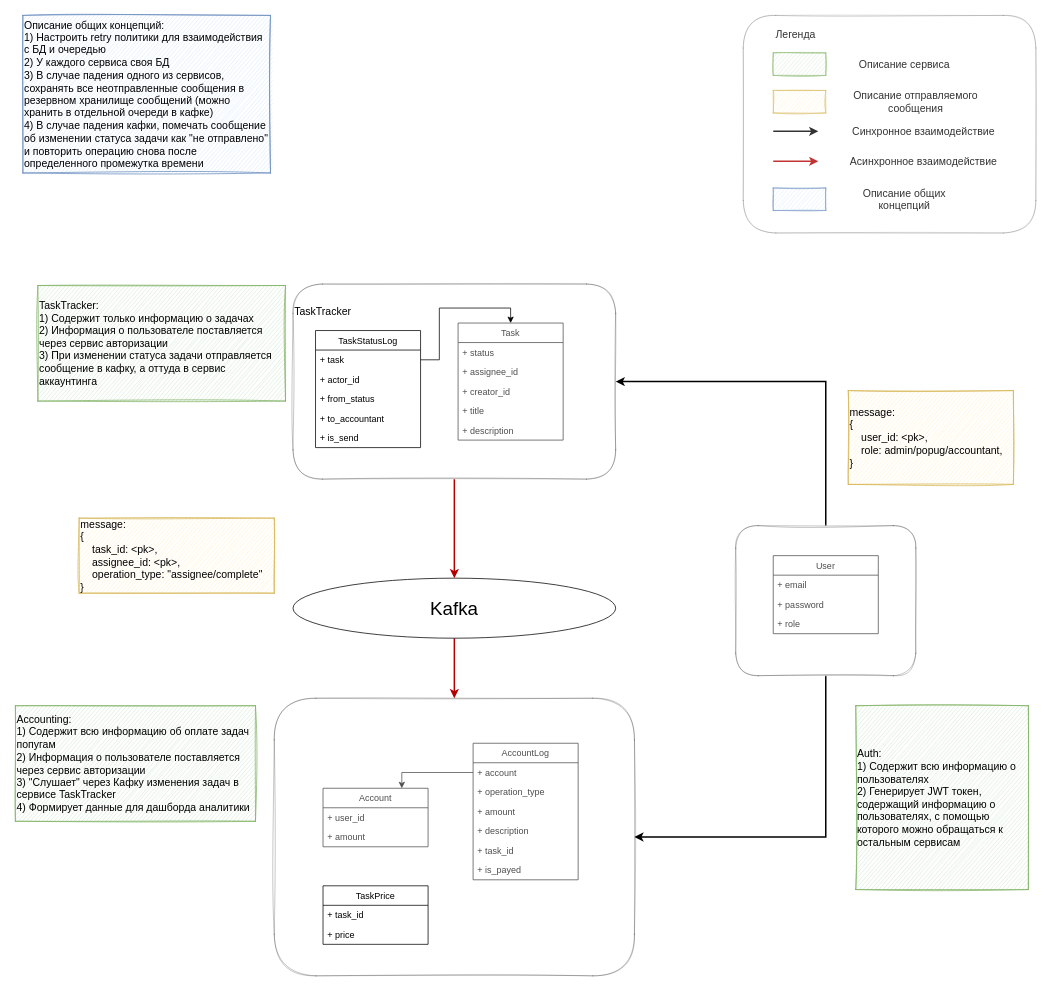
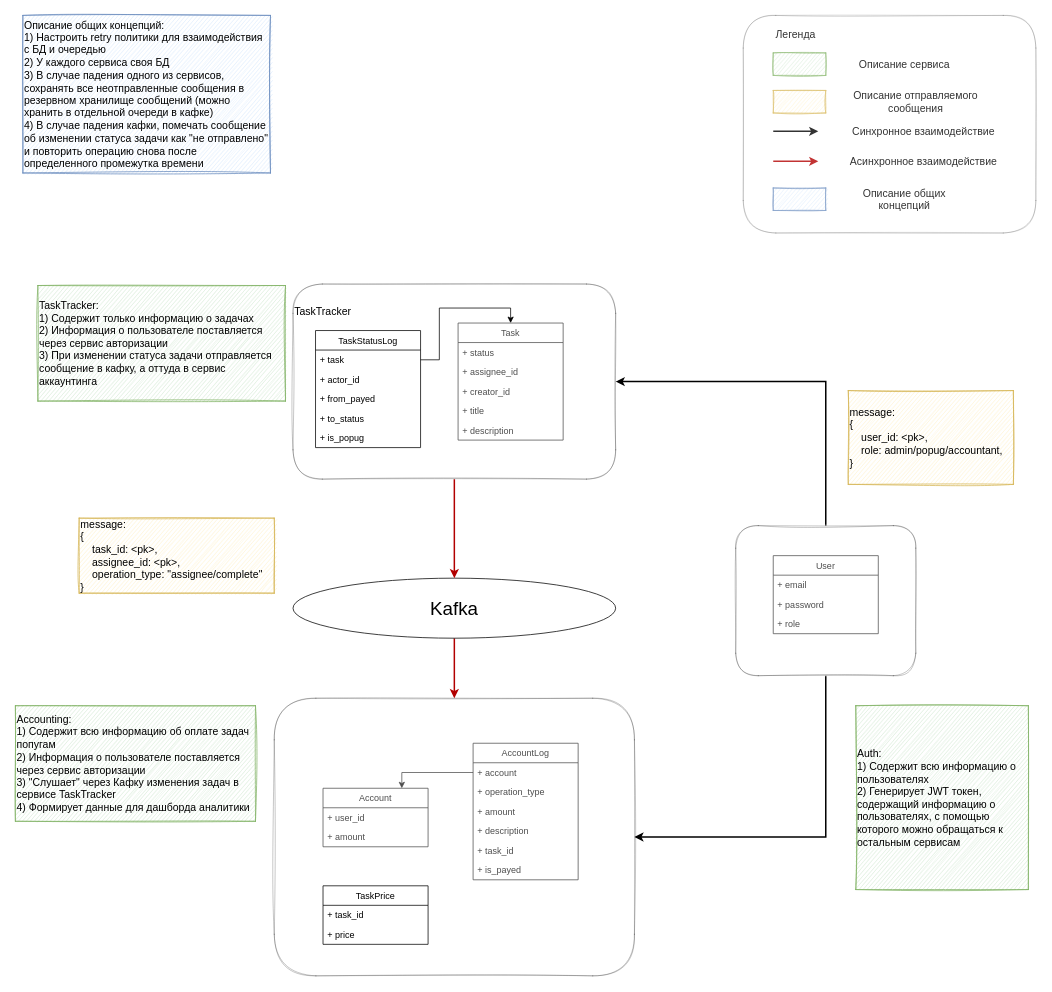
  <mxCell id="0" />
  <mxCell id="1" parent="0" />
  <mxCell id="2" value="Task" style="swimlane;fontStyle=0;childLayout=stackLayout;horizontal=1;startSize=26;fillColor=none;horizontalStack=0;resizeParent=1;resizeParentMax=0;resizeLast=0;collapsible=1;marginBottom=0;" vertex="1" parent="1"><mxGeometry x="610" y="430" width="140" height="156" as="geometry" /></mxCell>
  <mxCell id="3" value="+ status" style="text;strokeColor=none;fillColor=none;align=left;verticalAlign=top;spacingLeft=4;spacingRight=4;overflow=hidden;rotatable=0;points=[[0,0.5],[1,0.5]];portConstraint=eastwest;" vertex="1" parent="2"><mxGeometry y="26" width="140" height="26" as="geometry" /></mxCell>
  <mxCell id="4" value="+ assignee_id" style="text;strokeColor=none;fillColor=none;align=left;verticalAlign=top;spacingLeft=4;spacingRight=4;overflow=hidden;rotatable=0;points=[[0,0.5],[1,0.5]];portConstraint=eastwest;" vertex="1" parent="2"><mxGeometry y="52" width="140" height="26" as="geometry" /></mxCell>
  <mxCell id="5" value="+ creator_id" style="text;strokeColor=none;fillColor=none;align=left;verticalAlign=top;spacingLeft=4;spacingRight=4;overflow=hidden;rotatable=0;points=[[0,0.5],[1,0.5]];portConstraint=eastwest;" vertex="1" parent="2"><mxGeometry y="78" width="140" height="26" as="geometry" /></mxCell>
  <mxCell id="6" value="+ title" style="text;strokeColor=none;fillColor=none;align=left;verticalAlign=top;spacingLeft=4;spacingRight=4;overflow=hidden;rotatable=0;points=[[0,0.5],[1,0.5]];portConstraint=eastwest;" vertex="1" parent="2"><mxGeometry y="104" width="140" height="26" as="geometry" /></mxCell>
  <mxCell id="7" value="+ description" style="text;strokeColor=none;fillColor=none;align=left;verticalAlign=top;spacingLeft=4;spacingRight=4;overflow=hidden;rotatable=0;points=[[0,0.5],[1,0.5]];portConstraint=eastwest;" vertex="1" parent="2"><mxGeometry y="130" width="140" height="26" as="geometry" /></mxCell>
  <mxCell id="8" value="User" style="swimlane;fontStyle=0;childLayout=stackLayout;horizontal=1;startSize=26;fillColor=none;horizontalStack=0;resizeParent=1;resizeParentMax=0;resizeLast=0;collapsible=1;marginBottom=0;" vertex="1" parent="1"><mxGeometry x="1030" y="740" width="140" height="104" as="geometry" /></mxCell>
  <mxCell id="9" value="+ email" style="text;strokeColor=none;fillColor=none;align=left;verticalAlign=top;spacingLeft=4;spacingRight=4;overflow=hidden;rotatable=0;points=[[0,0.5],[1,0.5]];portConstraint=eastwest;" vertex="1" parent="8"><mxGeometry y="26" width="140" height="26" as="geometry" /></mxCell>
  <mxCell id="10" value="+ password" style="text;strokeColor=none;fillColor=none;align=left;verticalAlign=top;spacingLeft=4;spacingRight=4;overflow=hidden;rotatable=0;points=[[0,0.5],[1,0.5]];portConstraint=eastwest;" vertex="1" parent="8"><mxGeometry y="52" width="140" height="26" as="geometry" /></mxCell>
  <mxCell id="11" value="+ role" style="text;strokeColor=none;fillColor=none;align=left;verticalAlign=top;spacingLeft=4;spacingRight=4;overflow=hidden;rotatable=0;points=[[0,0.5],[1,0.5]];portConstraint=eastwest;" vertex="1" parent="8"><mxGeometry y="78" width="140" height="26" as="geometry" /></mxCell>
  <mxCell id="12" value="Account" style="swimlane;fontStyle=0;childLayout=stackLayout;horizontal=1;startSize=26;fillColor=none;horizontalStack=0;resizeParent=1;resizeParentMax=0;resizeLast=0;collapsible=1;marginBottom=0;" vertex="1" parent="1"><mxGeometry x="430" y="1050" width="140" height="78" as="geometry" /></mxCell>
  <mxCell id="13" value="+ user_id" style="text;strokeColor=none;fillColor=none;align=left;verticalAlign=top;spacingLeft=4;spacingRight=4;overflow=hidden;rotatable=0;points=[[0,0.5],[1,0.5]];portConstraint=eastwest;" vertex="1" parent="12"><mxGeometry y="26" width="140" height="26" as="geometry" /></mxCell>
  <mxCell id="14" value="+ amount" style="text;strokeColor=none;fillColor=none;align=left;verticalAlign=top;spacingLeft=4;spacingRight=4;overflow=hidden;rotatable=0;points=[[0,0.5],[1,0.5]];portConstraint=eastwest;" vertex="1" parent="12"><mxGeometry y="52" width="140" height="26" as="geometry" /></mxCell>
  <mxCell id="15" value="AccountLog" style="swimlane;fontStyle=0;childLayout=stackLayout;horizontal=1;startSize=26;fillColor=none;horizontalStack=0;resizeParent=1;resizeParentMax=0;resizeLast=0;collapsible=1;marginBottom=0;" vertex="1" parent="1"><mxGeometry x="630" y="990" width="140" height="182" as="geometry" /></mxCell>
  <mxCell id="16" value="+ account" style="text;strokeColor=none;fillColor=none;align=left;verticalAlign=top;spacingLeft=4;spacingRight=4;overflow=hidden;rotatable=0;points=[[0,0.5],[1,0.5]];portConstraint=eastwest;" vertex="1" parent="15"><mxGeometry y="26" width="140" height="26" as="geometry" /></mxCell>
  <mxCell id="17" value="+ operation_type" style="text;strokeColor=none;fillColor=none;align=left;verticalAlign=top;spacingLeft=4;spacingRight=4;overflow=hidden;rotatable=0;points=[[0,0.5],[1,0.5]];portConstraint=eastwest;" vertex="1" parent="15"><mxGeometry y="52" width="140" height="26" as="geometry" /></mxCell>
  <mxCell id="18" value="+ amount" style="text;strokeColor=none;fillColor=none;align=left;verticalAlign=top;spacingLeft=4;spacingRight=4;overflow=hidden;rotatable=0;points=[[0,0.5],[1,0.5]];portConstraint=eastwest;" vertex="1" parent="15"><mxGeometry y="78" width="140" height="26" as="geometry" /></mxCell>
  <mxCell id="19" value="+ description" style="text;strokeColor=none;fillColor=none;align=left;verticalAlign=top;spacingLeft=4;spacingRight=4;overflow=hidden;rotatable=0;points=[[0,0.5],[1,0.5]];portConstraint=eastwest;" vertex="1" parent="15"><mxGeometry y="104" width="140" height="26" as="geometry" /></mxCell>
  <mxCell id="20" value="+ task_id" style="text;strokeColor=none;fillColor=none;align=left;verticalAlign=top;spacingLeft=4;spacingRight=4;overflow=hidden;rotatable=0;points=[[0,0.5],[1,0.5]];portConstraint=eastwest;" vertex="1" parent="15"><mxGeometry y="130" width="140" height="26" as="geometry" /></mxCell>
  <mxCell id="21" value="+ is_payed" style="text;strokeColor=none;fillColor=none;align=left;verticalAlign=top;spacingLeft=4;spacingRight=4;overflow=hidden;rotatable=0;points=[[0,0.5],[1,0.5]];portConstraint=eastwest;" vertex="1" parent="15"><mxGeometry y="156" width="140" height="26" as="geometry" /></mxCell>
  <mxCell id="22" style="edgeStyle=orthogonalEdgeStyle;rounded=0;orthogonalLoop=1;jettySize=auto;html=1;exitX=0;exitY=0.5;exitDx=0;exitDy=0;entryX=0.75;entryY=0;entryDx=0;entryDy=0;" edge="1" parent="1" source="16" target="12"><mxGeometry relative="1" as="geometry" /></mxCell>
  <mxCell id="23" style="edgeStyle=orthogonalEdgeStyle;rounded=0;orthogonalLoop=1;jettySize=auto;html=1;exitX=0.5;exitY=0;exitDx=0;exitDy=0;fontSize=14;strokeWidth=2;fillColor=#e51400;strokeColor=#B20000;" edge="1" parent="1" source="24" target="28"><mxGeometry relative="1" as="geometry" /></mxCell>
  <mxCell id="24" value="&lt;font style=&quot;font-size: 25px&quot;&gt;Kafka&lt;/font&gt;" style="ellipse;whiteSpace=wrap;html=1;direction=west;" vertex="1" parent="1"><mxGeometry x="390" y="770" width="430" height="80" as="geometry" /></mxCell>
  <mxCell id="25" style="edgeStyle=orthogonalEdgeStyle;rounded=0;orthogonalLoop=1;jettySize=auto;html=1;exitX=0.5;exitY=1;exitDx=0;exitDy=0;fontSize=25;fillColor=#e51400;strokeColor=#B20000;strokeWidth=2;" edge="1" parent="1" source="26" target="24"><mxGeometry relative="1" as="geometry" /></mxCell>
  <mxCell id="26" value="" style="rounded=1;whiteSpace=wrap;html=1;fontSize=25;opacity=30;shadow=0;glass=0;sketch=1;labelBorderColor=#000000;align=left;" vertex="1" parent="1"><mxGeometry x="390" y="378" width="430" height="260" as="geometry" /></mxCell>
  <mxCell id="27" value="message:&lt;br&gt;{&lt;br&gt;&amp;nbsp; &amp;nbsp; task_id: &amp;lt;pk&amp;gt;, &lt;br&gt;&amp;nbsp; &amp;nbsp; assignee_id: &amp;lt;pk&amp;gt;,&lt;br&gt;&amp;nbsp; &amp;nbsp; operation_type: &quot;assignee/complete&quot;&lt;br&gt;}" style="rounded=0;whiteSpace=wrap;html=1;shadow=0;glass=0;labelBorderColor=none;sketch=1;fontSize=14;align=left;fillColor=#fff2cc;strokeColor=#d6b656;" vertex="1" parent="1"><mxGeometry x="105" y="690" width="260" height="100" as="geometry" /></mxCell>
  <mxCell id="28" value="" style="rounded=1;whiteSpace=wrap;html=1;shadow=0;glass=0;labelBorderColor=#000000;sketch=1;fontSize=14;gradientColor=none;align=left;opacity=30;" vertex="1" parent="1"><mxGeometry x="365" y="930" width="480" height="370" as="geometry" /></mxCell>
  <mxCell id="29" style="edgeStyle=orthogonalEdgeStyle;rounded=0;orthogonalLoop=1;jettySize=auto;html=1;exitX=0.5;exitY=0;exitDx=0;exitDy=0;entryX=1;entryY=0.5;entryDx=0;entryDy=0;fontSize=14;strokeWidth=2;" edge="1" parent="1" source="31" target="26"><mxGeometry relative="1" as="geometry" /></mxCell>
  <mxCell id="30" style="edgeStyle=orthogonalEdgeStyle;rounded=0;orthogonalLoop=1;jettySize=auto;html=1;exitX=0.5;exitY=1;exitDx=0;exitDy=0;entryX=1;entryY=0.5;entryDx=0;entryDy=0;fontSize=14;strokeWidth=2;" edge="1" parent="1" source="31" target="28"><mxGeometry relative="1" as="geometry" /></mxCell>
  <mxCell id="31" value="" style="rounded=1;whiteSpace=wrap;html=1;shadow=0;glass=0;labelBorderColor=#000000;sketch=1;fontSize=14;gradientColor=none;align=left;opacity=30;" vertex="1" parent="1"><mxGeometry x="980" y="700" width="240" height="200" as="geometry" /></mxCell>
  <mxCell id="32" value="TaskTracker" style="text;html=1;strokeColor=none;fillColor=none;align=center;verticalAlign=middle;whiteSpace=wrap;rounded=0;shadow=0;glass=0;labelBorderColor=none;sketch=1;fontSize=14;opacity=30;" vertex="1" parent="1"><mxGeometry x="400" y="400" width="60" height="30" as="geometry" /></mxCell>
  <mxCell id="33" value="message:&lt;br&gt;{&lt;br&gt;&amp;nbsp; &amp;nbsp; user_id: &amp;lt;pk&amp;gt;, &lt;br&gt;&amp;nbsp; &amp;nbsp; role: admin/popug/accountant,&lt;br&gt;}" style="rounded=0;whiteSpace=wrap;html=1;shadow=0;glass=0;labelBorderColor=none;sketch=1;fontSize=14;align=left;fillColor=#fff2cc;strokeColor=#d6b656;" vertex="1" parent="1"><mxGeometry x="1130" y="520" width="220" height="125" as="geometry" /></mxCell>
  <mxCell id="34" value="TaskPrice" style="swimlane;fontStyle=0;childLayout=stackLayout;horizontal=1;startSize=26;fillColor=none;horizontalStack=0;resizeParent=1;resizeParentMax=0;resizeLast=0;collapsible=1;marginBottom=0;" vertex="1" parent="1"><mxGeometry x="430" y="1180" width="140" height="78" as="geometry" /></mxCell>
  <mxCell id="35" value="+ task_id" style="text;strokeColor=none;fillColor=none;align=left;verticalAlign=top;spacingLeft=4;spacingRight=4;overflow=hidden;rotatable=0;points=[[0,0.5],[1,0.5]];portConstraint=eastwest;" vertex="1" parent="34"><mxGeometry y="26" width="140" height="26" as="geometry" /></mxCell>
  <mxCell id="36" value="+ price" style="text;strokeColor=none;fillColor=none;align=left;verticalAlign=top;spacingLeft=4;spacingRight=4;overflow=hidden;rotatable=0;points=[[0,0.5],[1,0.5]];portConstraint=eastwest;" vertex="1" parent="34"><mxGeometry y="52" width="140" height="26" as="geometry" /></mxCell>
  <mxCell id="37" value="TaskTracker:&lt;br&gt;1) Содержит только информацию о задачах&lt;br&gt;2) Информация о пользователе поставляется через сервис авторизации&lt;br&gt;3) При изменении статуса задачи отправляется сообщение в кафку, а оттуда в сервис аккаунтинга" style="rounded=0;whiteSpace=wrap;html=1;shadow=0;glass=0;labelBorderColor=none;sketch=1;fontSize=14;align=left;fillColor=#d5e8d4;strokeColor=#82b366;" vertex="1" parent="1"><mxGeometry x="50" y="380" width="330" height="154" as="geometry" /></mxCell>
  <mxCell id="38" value="Accounting:&lt;br&gt;1) Содержит всю информацию об оплате задач попугам&lt;br&gt;2) Информация о пользователе поставляется через сервис авторизации&lt;br&gt;3) &quot;Слушает&quot; через Кафку изменения задач в сервисе TaskTracker&lt;br&gt;4) Формирует данные для дашборда аналитики" style="rounded=0;whiteSpace=wrap;html=1;shadow=0;glass=0;labelBorderColor=none;sketch=1;fontSize=14;align=left;fillColor=#d5e8d4;strokeColor=#82b366;" vertex="1" parent="1"><mxGeometry x="20" width="320" height="154" as="geometry" y="940" /></mxCell>
  <mxCell id="39" value="Auth:&lt;br&gt;1) Содержит всю информацию о пользователях&lt;br&gt;2) Генерирует JWT токен, содержащий информацию о пользователях, с помощью которого можно обращаться к остальным сервисам" style="rounded=0;whiteSpace=wrap;html=1;shadow=0;glass=0;labelBorderColor=none;sketch=1;fontSize=14;align=left;fillColor=#d5e8d4;strokeColor=#82b366;" vertex="1" parent="1"><mxGeometry x="1140" y="940" width="230" height="245" as="geometry" /></mxCell>
  <mxCell id="40" value="" style="endArrow=classic;html=1;rounded=0;fontSize=14;strokeWidth=2;fillColor=#76608a;strokeColor=#000000;" edge="1" parent="1"><mxGeometry width="50" height="50" relative="1" as="geometry"><mxPoint x="1030" y="174.5" as="sourcePoint" /><mxPoint x="1090" y="174.5" as="targetPoint" /></mxGeometry></mxCell>
  <mxCell id="41" value="" style="endArrow=classic;html=1;rounded=0;fontSize=14;fillColor=#e51400;strokeColor=#B20000;strokeWidth=2;" edge="1" parent="1"><mxGeometry width="50" height="50" relative="1" as="geometry"><mxPoint x="1030" y="214.5" as="sourcePoint" /><mxPoint x="1090" y="214.5" as="targetPoint" /></mxGeometry></mxCell>
  <mxCell id="42" value="Синхронное взаимодействие" style="text;html=1;strokeColor=none;fillColor=none;align=center;verticalAlign=middle;whiteSpace=wrap;rounded=0;shadow=0;glass=0;labelBorderColor=none;sketch=1;fontSize=14;opacity=30;" vertex="1" parent="1"><mxGeometry x="1111" y="160" width="239" height="30" as="geometry" /></mxCell>
  <mxCell id="43" value="Асинхронное взаимодействие" style="text;html=1;strokeColor=none;fillColor=none;align=center;verticalAlign=middle;whiteSpace=wrap;rounded=0;shadow=0;glass=0;labelBorderColor=none;sketch=1;fontSize=14;opacity=30;" vertex="1" parent="1"><mxGeometry x="1111" y="200" width="239" height="30" as="geometry" /></mxCell>
  <mxCell id="44" value="" style="rounded=0;whiteSpace=wrap;html=1;shadow=0;glass=0;labelBorderColor=none;sketch=1;fontSize=14;align=left;fillColor=#d5e8d4;strokeColor=#82b366;" vertex="1" parent="1"><mxGeometry x="1030" y="70" width="70" height="30" as="geometry" /></mxCell>
  <mxCell id="45" value="&lt;span style=&quot;text-align: left&quot;&gt;Описание сервиса&lt;/span&gt;" style="text;html=1;strokeColor=none;fillColor=none;align=center;verticalAlign=middle;whiteSpace=wrap;rounded=0;shadow=0;glass=0;labelBorderColor=none;sketch=1;fontSize=14;opacity=30;" vertex="1" parent="1"><mxGeometry x="1140" y="70" width="130" height="30" as="geometry" /></mxCell>
  <mxCell id="46" value="" style="rounded=0;whiteSpace=wrap;html=1;shadow=0;glass=0;labelBorderColor=none;sketch=1;fontSize=14;align=left;fillColor=#fff2cc;strokeColor=#d6b656;" vertex="1" parent="1"><mxGeometry x="1030" y="120" width="70" height="30" as="geometry" /></mxCell>
  <mxCell id="47" value="&lt;span style=&quot;text-align: left&quot;&gt;Описание отправляемого сообщения&lt;/span&gt;" style="text;html=1;strokeColor=none;fillColor=none;align=center;verticalAlign=middle;whiteSpace=wrap;rounded=0;shadow=0;glass=0;labelBorderColor=none;sketch=1;fontSize=14;opacity=30;" vertex="1" parent="1"><mxGeometry x="1120" y="120" width="200" height="30" as="geometry" /></mxCell>
  <mxCell id="48" value="&lt;div&gt;&lt;span&gt;Описание общих концепций:&lt;/span&gt;&lt;/div&gt;&lt;div&gt;&lt;span&gt;1) Настроить retry политики для взаимодействия с БД и очередью&lt;/span&gt;&lt;/div&gt;&lt;div&gt;&lt;span&gt;2) У каждого сервиса своя БД&lt;/span&gt;&lt;/div&gt;&lt;div&gt;&lt;span&gt;3) В случае падения одного из сервисов, сохранять все неотправленные сообщения в резервном хранилище сообщений (можно хранить в отдельной очереди в кафке)&lt;/span&gt;&lt;/div&gt;&lt;div&gt;&lt;span&gt;4) В случае падения кафки, помечать сообщение об изменении статуса задачи как &quot;не отправлено&quot; и повторить операцию снова после определенного промежутка времени&lt;/span&gt;&lt;/div&gt;" style="rounded=0;whiteSpace=wrap;html=1;shadow=0;glass=0;labelBorderColor=none;sketch=1;fontSize=14;align=left;fillColor=#dae8fc;strokeColor=#6c8ebf;" vertex="1" parent="1"><mxGeometry x="30" y="20" width="330" height="210" as="geometry" /></mxCell>
  <mxCell id="49" value="TaskStatusLog" style="swimlane;fontStyle=0;childLayout=stackLayout;horizontal=1;startSize=26;fillColor=none;horizontalStack=0;resizeParent=1;resizeParentMax=0;resizeLast=0;collapsible=1;marginBottom=0;" vertex="1" parent="1"><mxGeometry x="420" y="440" width="140" height="156" as="geometry" /></mxCell>
  <mxCell id="50" value="+ task" style="text;strokeColor=none;fillColor=none;align=left;verticalAlign=top;spacingLeft=4;spacingRight=4;overflow=hidden;rotatable=0;points=[[0,0.5],[1,0.5]];portConstraint=eastwest;" vertex="1" parent="49"><mxGeometry y="26" width="140" height="26" as="geometry" /></mxCell>
  <mxCell id="51" value="+ actor_id" style="text;strokeColor=none;fillColor=none;align=left;verticalAlign=top;spacingLeft=4;spacingRight=4;overflow=hidden;rotatable=0;points=[[0,0.5],[1,0.5]];portConstraint=eastwest;" vertex="1" parent="49"><mxGeometry y="52" width="140" height="26" as="geometry" /></mxCell>
- <mxCell id="52" value="+ from_status" style="text;strokeColor=none;fillColor=none;align=left;verticalAlign=top;spacingLeft=4;spacingRight=4;overflow=hidden;rotatable=0;points=[[0,0.5],[1,0.5]];portConstraint=eastwest;" vertex="1" parent="49"><mxGeometry y="78" width="140" height="26" as="geometry" /></mxCell>
- <mxCell id="53" value="+ to_accountant" style="text;strokeColor=none;fillColor=none;align=left;verticalAlign=top;spacingLeft=4;spacingRight=4;overflow=hidden;rotatable=0;points=[[0,0.5],[1,0.5]];portConstraint=eastwest;" vertex="1" parent="49"><mxGeometry y="104" width="140" height="26" as="geometry" /></mxCell>
- <mxCell id="54" value="+ is_send" style="text;strokeColor=none;fillColor=none;align=left;verticalAlign=top;spacingLeft=4;spacingRight=4;overflow=hidden;rotatable=0;points=[[0,0.5],[1,0.5]];portConstraint=eastwest;" vertex="1" parent="49"><mxGeometry y="130" width="140" height="26" as="geometry" /></mxCell>
+ <mxCell id="52" value="+ from_payed" style="text;strokeColor=none;fillColor=none;align=left;verticalAlign=top;spacingLeft=4;spacingRight=4;overflow=hidden;rotatable=0;points=[[0,0.5],[1,0.5]];portConstraint=eastwest;" vertex="1" parent="49"><mxGeometry y="78" width="140" height="26" as="geometry" /></mxCell>
+ <mxCell id="53" value="+ to_status" style="text;strokeColor=none;fillColor=none;align=left;verticalAlign=top;spacingLeft=4;spacingRight=4;overflow=hidden;rotatable=0;points=[[0,0.5],[1,0.5]];portConstraint=eastwest;" vertex="1" parent="49"><mxGeometry y="104" width="140" height="26" as="geometry" /></mxCell>
+ <mxCell id="54" value="+ is_popug" style="text;strokeColor=none;fillColor=none;align=left;verticalAlign=top;spacingLeft=4;spacingRight=4;overflow=hidden;rotatable=0;points=[[0,0.5],[1,0.5]];portConstraint=eastwest;" vertex="1" parent="49"><mxGeometry y="130" width="140" height="26" as="geometry" /></mxCell>
  <mxCell id="55" style="edgeStyle=orthogonalEdgeStyle;rounded=0;orthogonalLoop=1;jettySize=auto;html=1;exitX=1;exitY=0.5;exitDx=0;exitDy=0;entryX=0.5;entryY=0;entryDx=0;entryDy=0;fontSize=14;strokeColor=#000000;strokeWidth=1;" edge="1" parent="1" source="50" target="2"><mxGeometry relative="1" as="geometry" /></mxCell>
  <mxCell id="56" value="" style="rounded=0;whiteSpace=wrap;html=1;shadow=0;glass=0;labelBorderColor=none;sketch=1;fontSize=14;align=left;fillColor=#dae8fc;strokeColor=#6c8ebf;" vertex="1" parent="1"><mxGeometry x="1030" y="250" width="70" height="30" as="geometry" /></mxCell>
  <mxCell id="57" value="&lt;span style=&quot;text-align: left&quot;&gt;Описание общих концепций&lt;/span&gt;" style="text;html=1;strokeColor=none;fillColor=none;align=center;verticalAlign=middle;whiteSpace=wrap;rounded=0;shadow=0;glass=0;labelBorderColor=none;sketch=1;fontSize=14;opacity=30;" vertex="1" parent="1"><mxGeometry x="1140" y="250" width="130" height="30" as="geometry" /></mxCell>
  <mxCell id="58" value="Легенда" style="text;html=1;strokeColor=none;fillColor=none;align=center;verticalAlign=middle;whiteSpace=wrap;rounded=0;shadow=0;glass=0;labelBorderColor=none;sketch=1;fontSize=14;opacity=30;" vertex="1" parent="1"><mxGeometry x="1030" y="30" width="60" height="30" as="geometry" /></mxCell>
  <mxCell id="59" value="" style="rounded=1;whiteSpace=wrap;html=1;shadow=0;glass=0;labelBorderColor=none;sketch=1;fontSize=14;align=left;opacity=20;" vertex="1" parent="1"><mxGeometry x="990" y="20" width="390" height="290" as="geometry" /></mxCell>
